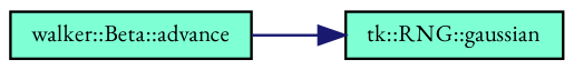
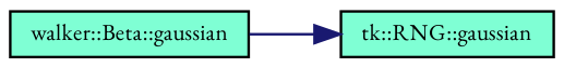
  digraph {
    rankdir=LR
    fontname="EB Garamond"
    node [color=black fillcolor=aquamarine fontname="EB Garamond" fontsize=9 shape=record style=filled]
-   n1 [fontcolor=black height=0.2 label="walker::Beta::advance" width=0.4]
+   n1 [fontcolor=black height=0.2 label="walker::Beta::gaussian" width=0.4]
    n2 [height=0.2 label="tk::RNG::gaussian" width=0.4]
    n1 -> n2 [color=midnightblue fontname="EB Garamond" fontsize=9 labelfontname="sans-serif" labelfontsize=9 style=solid]
  }
